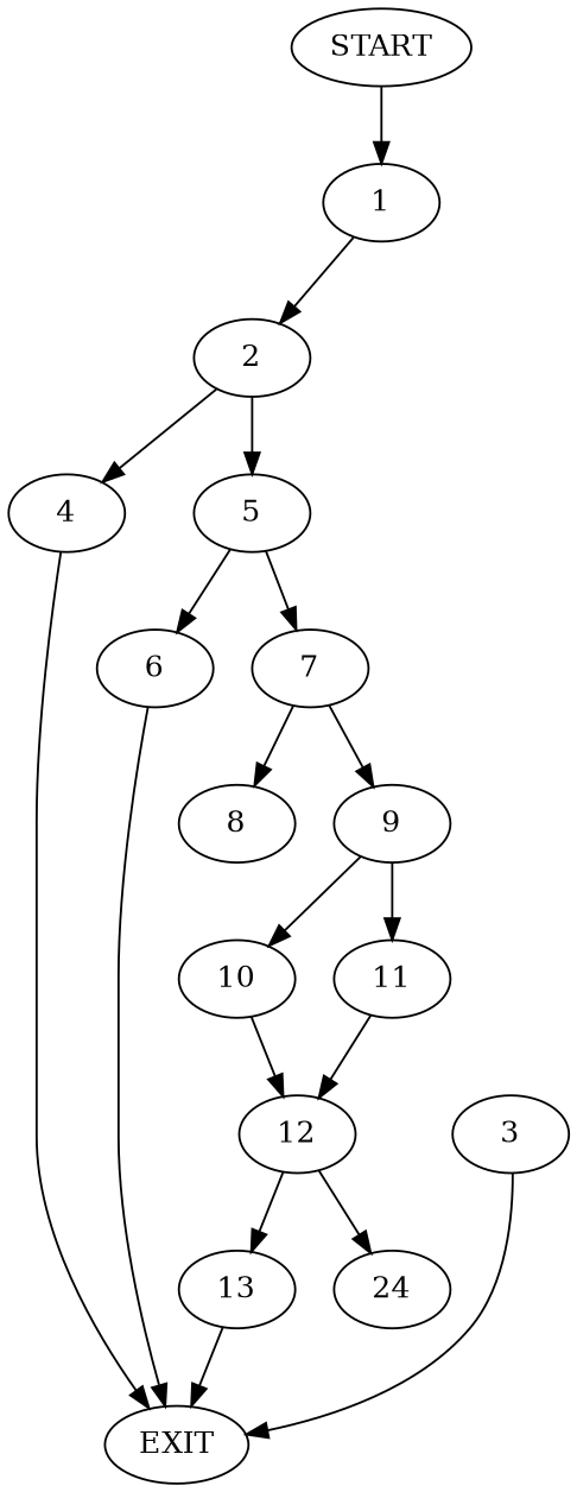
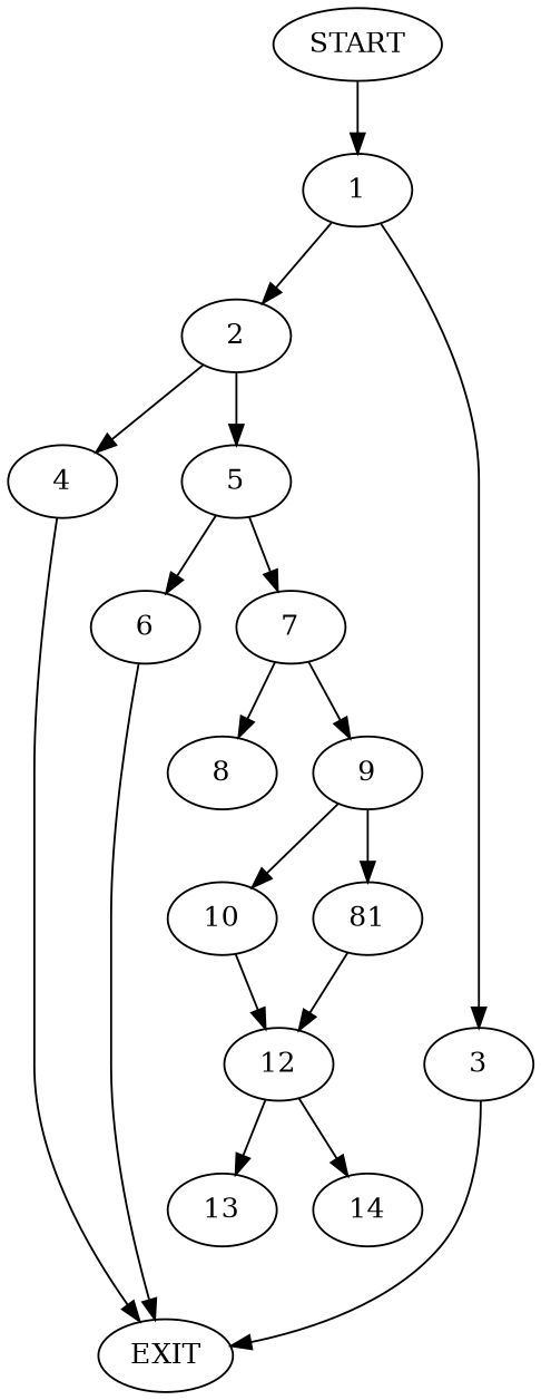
  digraph {
    n1 [label=START]
    1
    2
    3
    n5 [label=EXIT]
    4
    5
    6
    7
    8
    9
    10
-   11
+   11 [label=81]
    12
    13
-   14 [label=24]
+   14
    n1 -> 1
    1 -> 2
+   1 -> 3
    2 -> 4
    2 -> 5
    3 -> n5
    4 -> n5
    5 -> 6
    5 -> 7
    6 -> n5
    7 -> 8
    7 -> 9
    9 -> 10
    9 -> 11
    10 -> 12
    11 -> 12
    12 -> 13
    12 -> 14
-   13 -> n5
  }
